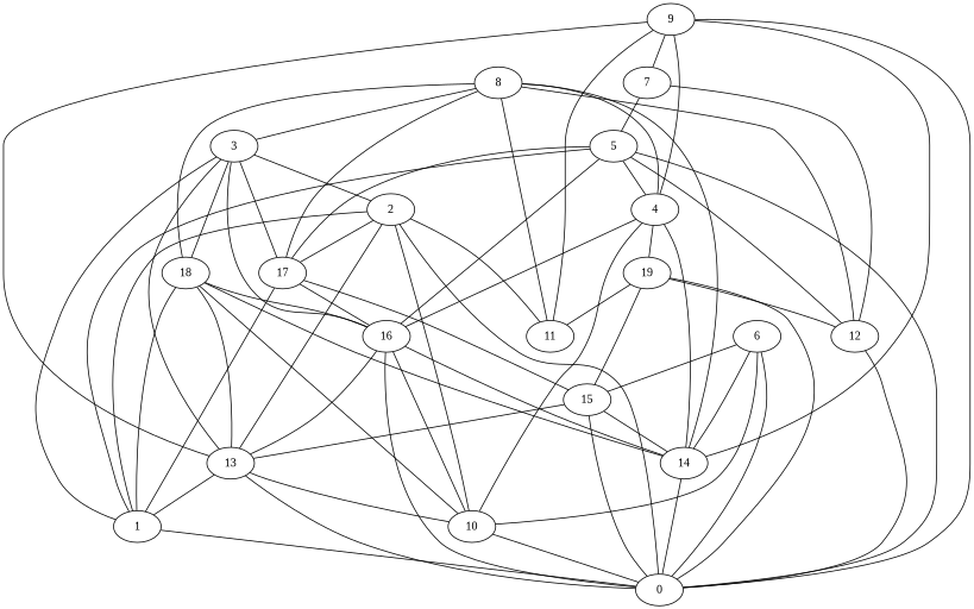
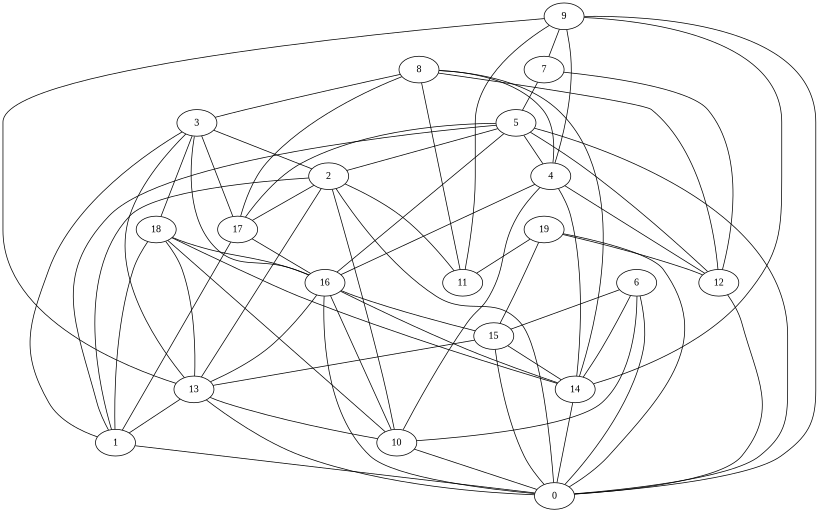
  digraph {
    fontname="Liberation Serif"
    node [fontname="Liberation Serif"]
    edge [color=black dir=none fontname="Liberation Serif"]
    2
    13
    0
    1
    10
    11
    17
    3
    18
    16
    14
    15
    12
    8
    4
    9
    7
    5
    19
    6
    subgraph sub_1 {
      2
      13
      0
      1
      10
      11
      17
      3
      18
      16
      14
      15
      12
      8
      4
      9
      7
      5
      19
      6
    }
    2 -> 13
    2 -> 0
    2 -> 1
    2 -> 10
    2 -> 11
    2 -> 17
    13 -> 0
    13 -> 1
    13 -> 10
    1 -> 0
    10 -> 0
    17 -> 1
    17 -> 16
-   17 -> 15
+   16 -> 15
    3 -> 2
    3 -> 13
    3 -> 1
    3 -> 17
    3 -> 18
    3 -> 16
    18 -> 13
    18 -> 1
    18 -> 10
    18 -> 16
    18 -> 14
    16 -> 13
    16 -> 0
    16 -> 10
    16 -> 14
    14 -> 0
    15 -> 13
    15 -> 0
    15 -> 14
    12 -> 0
    8 -> 11
    8 -> 17
    8 -> 3
-   8 -> 18
    8 -> 14
    8 -> 12
    8 -> 4
    4 -> 10
    4 -> 16
    4 -> 14
-   4 -> 19
+   4 -> 12
    9 -> 13
    9 -> 0
    9 -> 11
    9 -> 14
    9 -> 4
    9 -> 7
    7 -> 12
    7 -> 5
+   5 -> 2
    5 -> 0
    5 -> 1
    5 -> 17
    5 -> 16
    5 -> 12
    5 -> 4
    19 -> 0
    19 -> 11
    19 -> 15
    19 -> 12
    6 -> 0
    6 -> 10
    6 -> 14
    6 -> 15
  }
